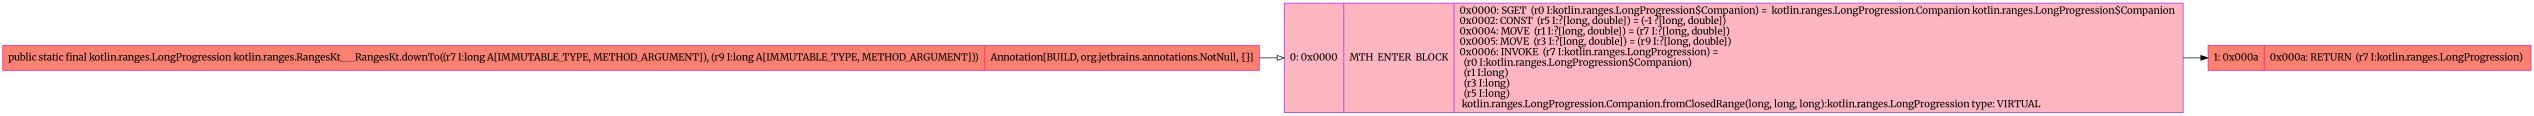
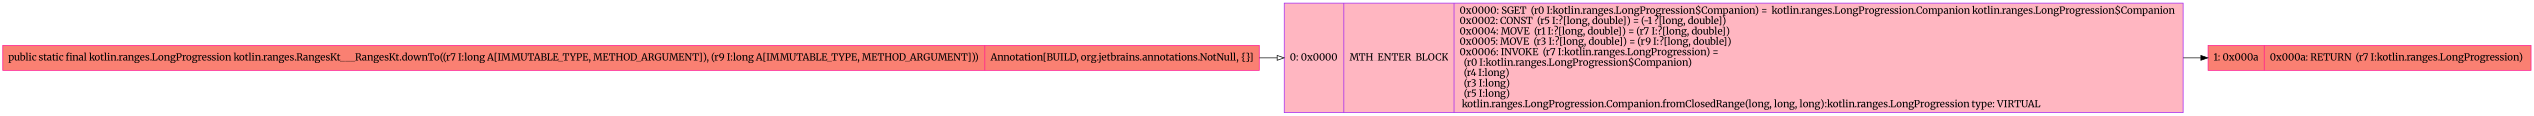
  digraph {
    rankdir=LR
    fontname=Merriweather
    node [shape=record style=filled fillcolor=salmon color=deeppink fontname=Merriweather]
    edge [fontname=Merriweather]
-   n1 [label="{0\:\ 0x0000|MTH_ENTER_BLOCK\l|0x0000: SGET  (r0 I:kotlin.ranges.LongProgression$Companion) =  kotlin.ranges.LongProgression.Companion kotlin.ranges.LongProgression$Companion \l0x0002: CONST  (r5 I:?[long, double]) = (\-1 ?[long, double]) \l0x0004: MOVE  (r1 I:?[long, double]) = (r7 I:?[long, double]) \l0x0005: MOVE  (r3 I:?[long, double]) = (r9 I:?[long, double]) \l0x0006: INVOKE  (r7 I:kotlin.ranges.LongProgression) = \l  (r0 I:kotlin.ranges.LongProgression$Companion)\l  (r1 I:long)\l  (r3 I:long)\l  (r5 I:long)\l kotlin.ranges.LongProgression.Companion.fromClosedRange(long, long, long):kotlin.ranges.LongProgression type: VIRTUAL \l}" fillcolor=lightpink color=purple]
+   n1 [label="{0\:\ 0x0000|MTH_ENTER_BLOCK\l|0x0000: SGET  (r0 I:kotlin.ranges.LongProgression$Companion) =  kotlin.ranges.LongProgression.Companion kotlin.ranges.LongProgression$Companion \l0x0002: CONST  (r5 I:?[long, double]) = (\-1 ?[long, double]) \l0x0004: MOVE  (r1 I:?[long, double]) = (r7 I:?[long, double]) \l0x0005: MOVE  (r3 I:?[long, double]) = (r9 I:?[long, double]) \l0x0006: INVOKE  (r7 I:kotlin.ranges.LongProgression) = \l  (r0 I:kotlin.ranges.LongProgression$Companion)\l  (r4 I:long)\l  (r3 I:long)\l  (r5 I:long)\l kotlin.ranges.LongProgression.Companion.fromClosedRange(long, long, long):kotlin.ranges.LongProgression type: VIRTUAL \l}" fillcolor=lightpink color=purple]
    n2 [label="{1\:\ 0x000a|0x000a: RETURN  (r7 I:kotlin.ranges.LongProgression) \l}"]
    n3 [label="{public static final kotlin.ranges.LongProgression kotlin.ranges.RangesKt___RangesKt.downTo((r7 I:long A[IMMUTABLE_TYPE, METHOD_ARGUMENT]), (r9 I:long A[IMMUTABLE_TYPE, METHOD_ARGUMENT]))  | Annotation[BUILD, org.jetbrains.annotations.NotNull, \{\}]\l}"]
    n1 -> n2 [arrowhead=normal]
    n3 -> n1 [arrowhead=onormal]
  }
